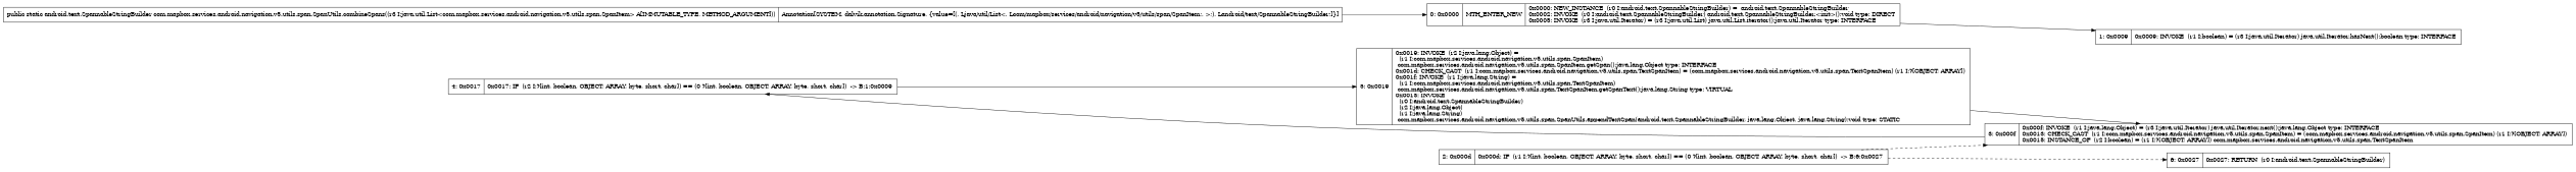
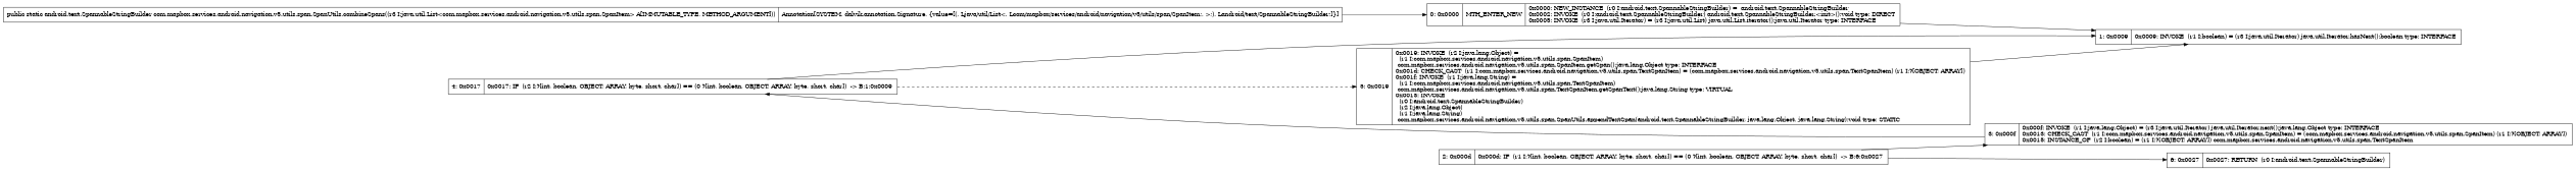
  digraph {
    rankdir=LR
    node [shape=record]
    n1 [label="{0\:\ 0x0000|MTH_ENTER_NEW\l|0x0000: NEW_INSTANCE  (r0 I:android.text.SpannableStringBuilder) =  android.text.SpannableStringBuilder \l0x0002: INVOKE  (r0 I:android.text.SpannableStringBuilder) android.text.SpannableStringBuilder.\<init\>():void type: DIRECT \l0x0005: INVOKE  (r3 I:java.util.Iterator) = (r3 I:java.util.List) java.util.List.iterator():java.util.Iterator type: INTERFACE \l}"]
    n2 [label="{1\:\ 0x0009|0x0009: INVOKE  (r1 I:boolean) = (r3 I:java.util.Iterator) java.util.Iterator.hasNext():boolean type: INTERFACE \l}"]
    n3 [label="{2\:\ 0x000d|0x000d: IF  (r1 I:?[int, boolean, OBJECT, ARRAY, byte, short, char]) == (0 ?[int, boolean, OBJECT, ARRAY, byte, short, char])  \-\> B:6:0x0027 \l}"]
    n4 [label="{3\:\ 0x000f|0x000f: INVOKE  (r1 I:java.lang.Object) = (r3 I:java.util.Iterator) java.util.Iterator.next():java.lang.Object type: INTERFACE \l0x0013: CHECK_CAST  (r1 I:com.mapbox.services.android.navigation.v5.utils.span.SpanItem) = (com.mapbox.services.android.navigation.v5.utils.span.SpanItem) (r1 I:?[OBJECT, ARRAY]) \l0x0015: INSTANCE_OF  (r2 I:boolean) = (r1 I:?[OBJECT, ARRAY]) com.mapbox.services.android.navigation.v5.utils.span.TextSpanItem \l}"]
    n5 [label="{6\:\ 0x0027|0x0027: RETURN  (r0 I:android.text.SpannableStringBuilder) \l}"]
    n6 [label="{4\:\ 0x0017|0x0017: IF  (r2 I:?[int, boolean, OBJECT, ARRAY, byte, short, char]) == (0 ?[int, boolean, OBJECT, ARRAY, byte, short, char])  \-\> B:1:0x0009 \l}"]
    n7 [label="{5\:\ 0x0019|0x0019: INVOKE  (r2 I:java.lang.Object) = \l  (r1 I:com.mapbox.services.android.navigation.v5.utils.span.SpanItem)\l com.mapbox.services.android.navigation.v5.utils.span.SpanItem.getSpan():java.lang.Object type: INTERFACE \l0x001d: CHECK_CAST  (r1 I:com.mapbox.services.android.navigation.v5.utils.span.TextSpanItem) = (com.mapbox.services.android.navigation.v5.utils.span.TextSpanItem) (r1 I:?[OBJECT, ARRAY]) \l0x001f: INVOKE  (r1 I:java.lang.String) = \l  (r1 I:com.mapbox.services.android.navigation.v5.utils.span.TextSpanItem)\l com.mapbox.services.android.navigation.v5.utils.span.TextSpanItem.getSpanText():java.lang.String type: VIRTUAL \l0x0013: INVOKE  \l  (r0 I:android.text.SpannableStringBuilder)\l  (r2 I:java.lang.Object)\l  (r1 I:java.lang.String)\l com.mapbox.services.android.navigation.v5.utils.span.SpanUtils.appendTextSpan(android.text.SpannableStringBuilder, java.lang.Object, java.lang.String):void type: STATIC \l}"]
    n8 [label="{public static android.text.SpannableStringBuilder com.mapbox.services.android.navigation.v5.utils.span.SpanUtils.combineSpans((r3 I:java.util.List\<com.mapbox.services.android.navigation.v5.utils.span.SpanItem\> A[IMMUTABLE_TYPE, METHOD_ARGUMENT]))  | Annotation[SYSTEM, dalvik.annotation.Signature, \{value=[(, Ljava\/util\/List\<, Lcom\/mapbox\/services\/android\/navigation\/v5\/utils\/span\/SpanItem;, \>;), Landroid\/text\/SpannableStringBuilder;]\}]\l}"]
    n1 -> n2
-   n3 -> n4 [style=dashed]
-   n3 -> n5 [style=dashed]
+   n3 -> n4 [style=solid]
+   n3 -> n5
    n4 -> n6
-   n6 -> n7 [style=solid]
-   n7 -> n4
+   n6 -> n2
+   n6 -> n7 [style=dashed]
+   n7 -> n2
    n8 -> n1
  }
